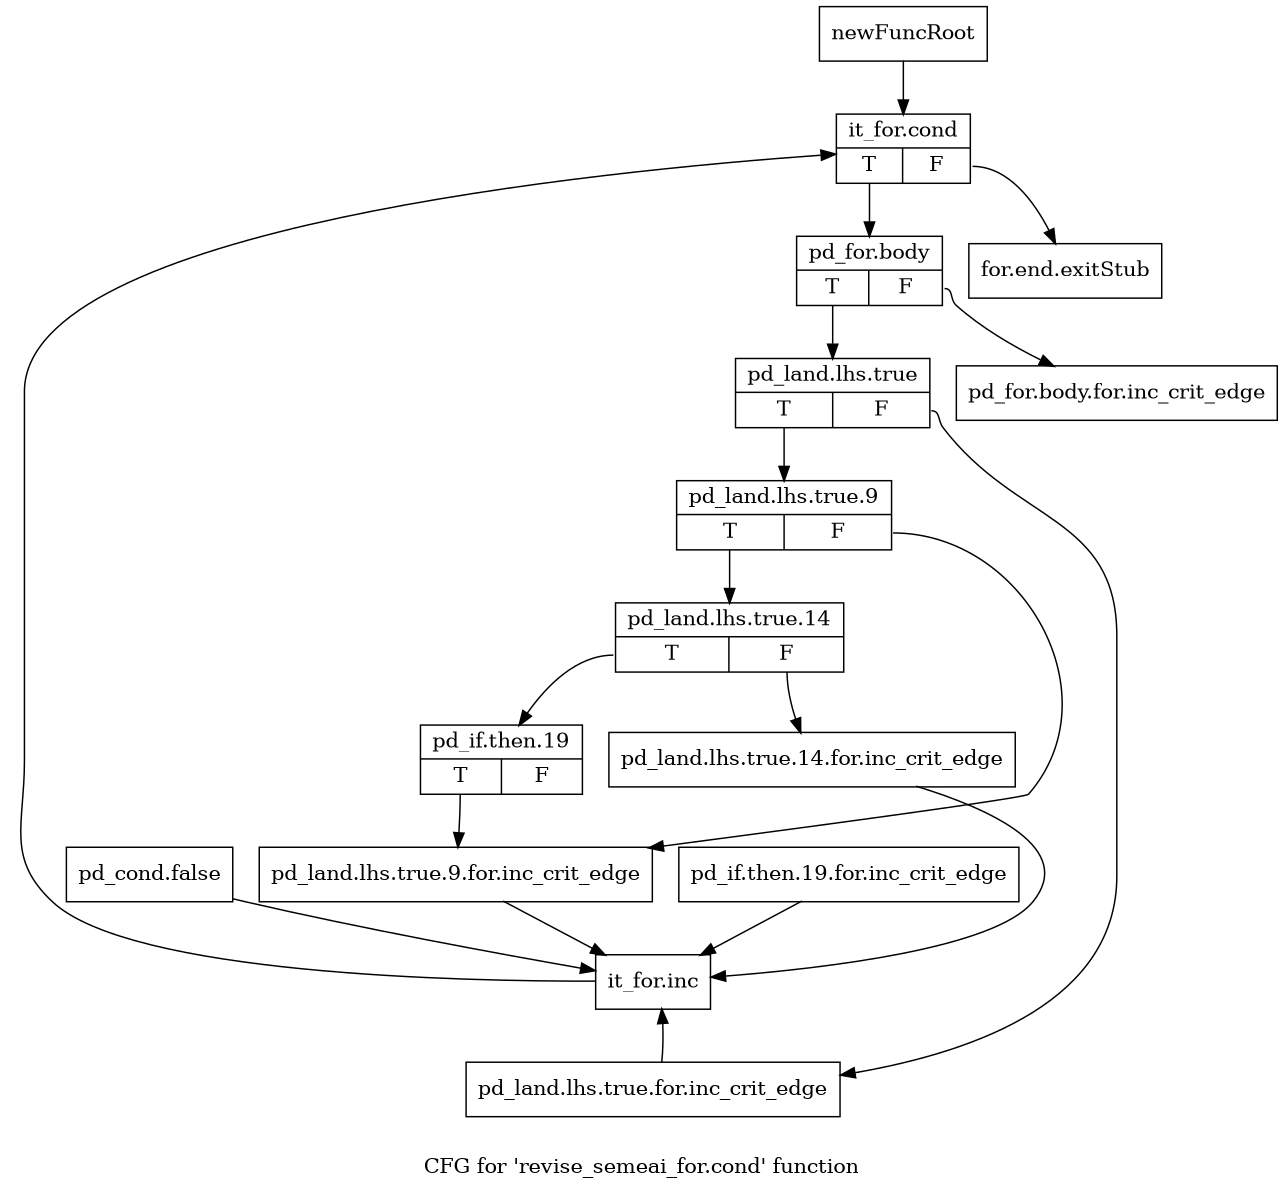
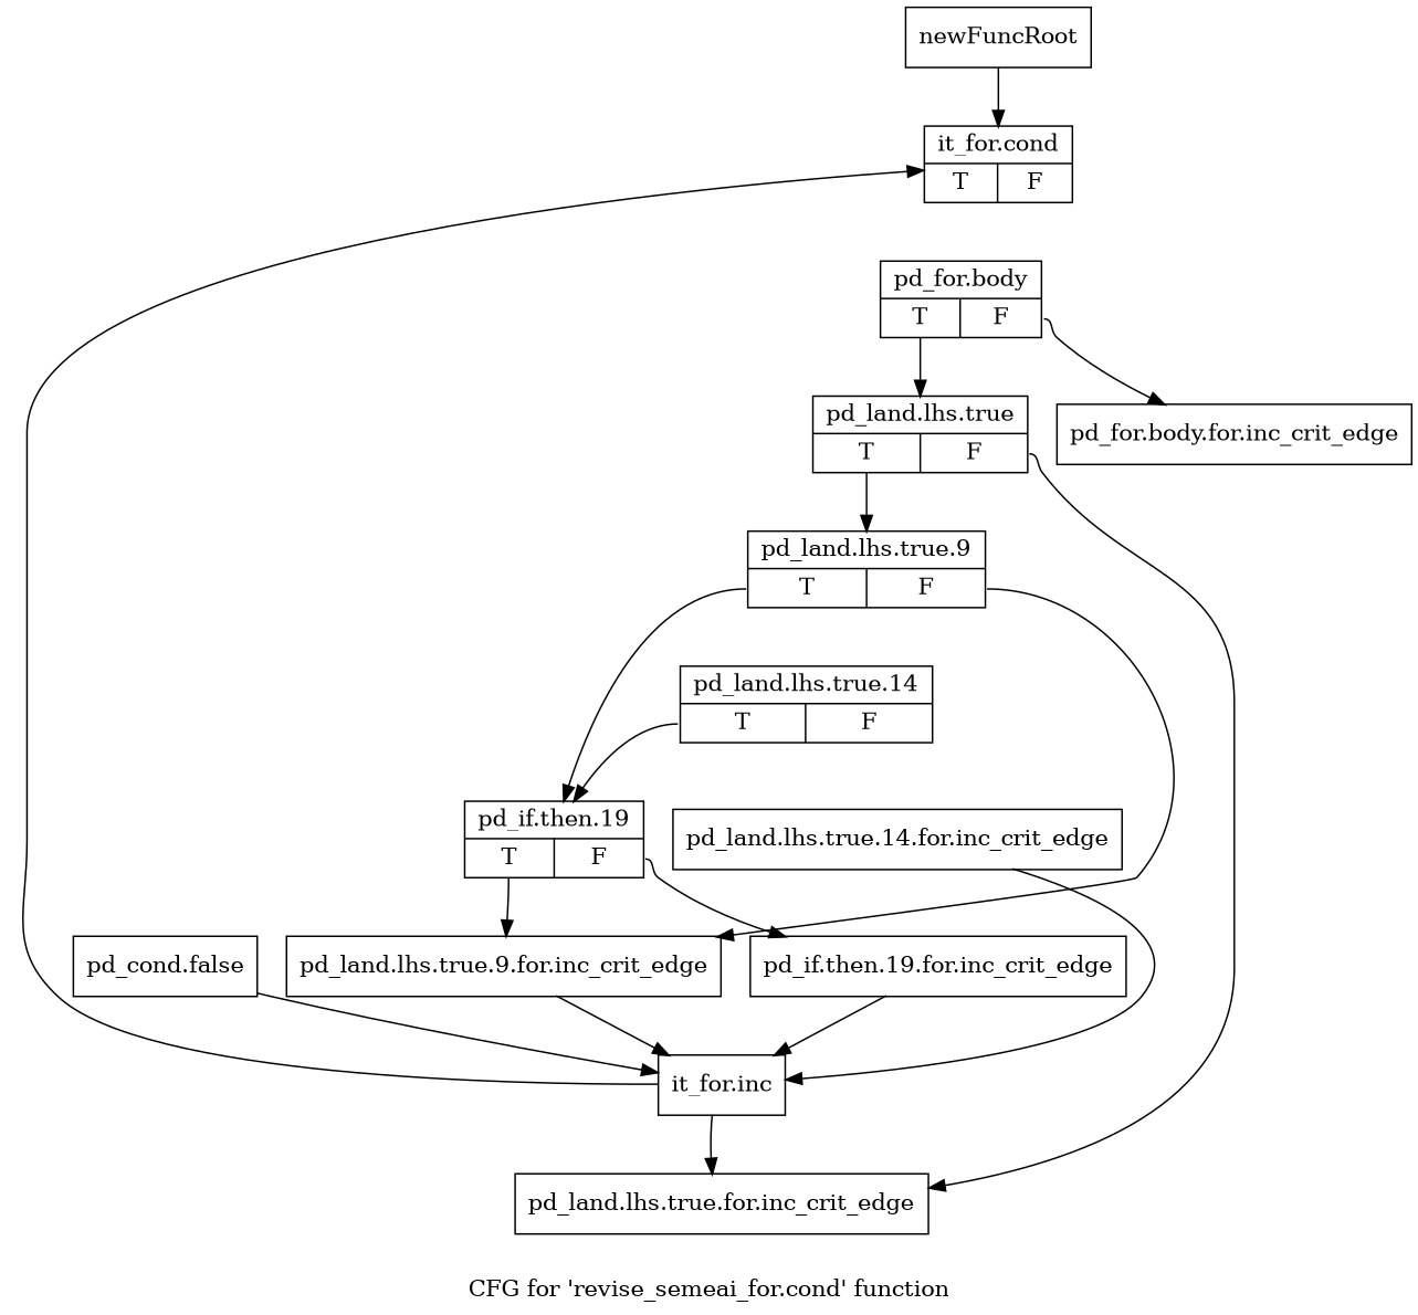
  digraph {
    label="CFG for 'revise_semeai_for.cond' function"
    node [shape=record]
    n1 [label="{newFuncRoot}"]
    n2 [label="{it_for.cond|{<s0>T|<s1>F}}"]
-   n3 [label="{for.end.exitStub}"]
    n4 [label="{pd_for.body|{<s0>T|<s1>F}}"]
    n5 [label="{pd_land.lhs.true|{<s0>T|<s1>F}}"]
    n6 [label="{pd_for.body.for.inc_crit_edge}"]
    n7 [label="{pd_land.lhs.true.9|{<s0>T|<s1>F}}"]
    n8 [label="{pd_land.lhs.true.for.inc_crit_edge}"]
    n9 [label="{pd_land.lhs.true.14|{<s0>T|<s1>F}}"]
    n10 [label="{pd_land.lhs.true.9.for.inc_crit_edge}"]
    n11 [label="{it_for.inc}"]
    n12 [label="{pd_if.then.19|{<s0>T|<s1>F}}"]
    n13 [label="{pd_land.lhs.true.14.for.inc_crit_edge}"]
    n14 [label="{pd_if.then.19.for.inc_crit_edge}"]
    n15 [label="{pd_cond.false}"]
    n1 -> n2
-   n2 -> n3 [tailport=s1]
-   n2 -> n4 [tailport=s0]
    n4 -> n5 [tailport=s0]
    n4 -> n6 [tailport=s1]
    n5 -> n7 [tailport=s0]
    n5 -> n8 [tailport=s1]
-   n7 -> n9 [tailport=s0]
+   n7 -> n12 [tailport=s0]
    n7 -> n10 [tailport=s1]
-   n8 -> n11
+   n11 -> n8
    n9 -> n12 [tailport=s0]
-   n9 -> n13 [tailport=s1]
    n10 -> n11
    n11 -> n2
    n12 -> n10 [tailport=s0]
+   n12 -> n14 [tailport=s1]
    n13 -> n11
    n14 -> n11
    n15 -> n11
  }
